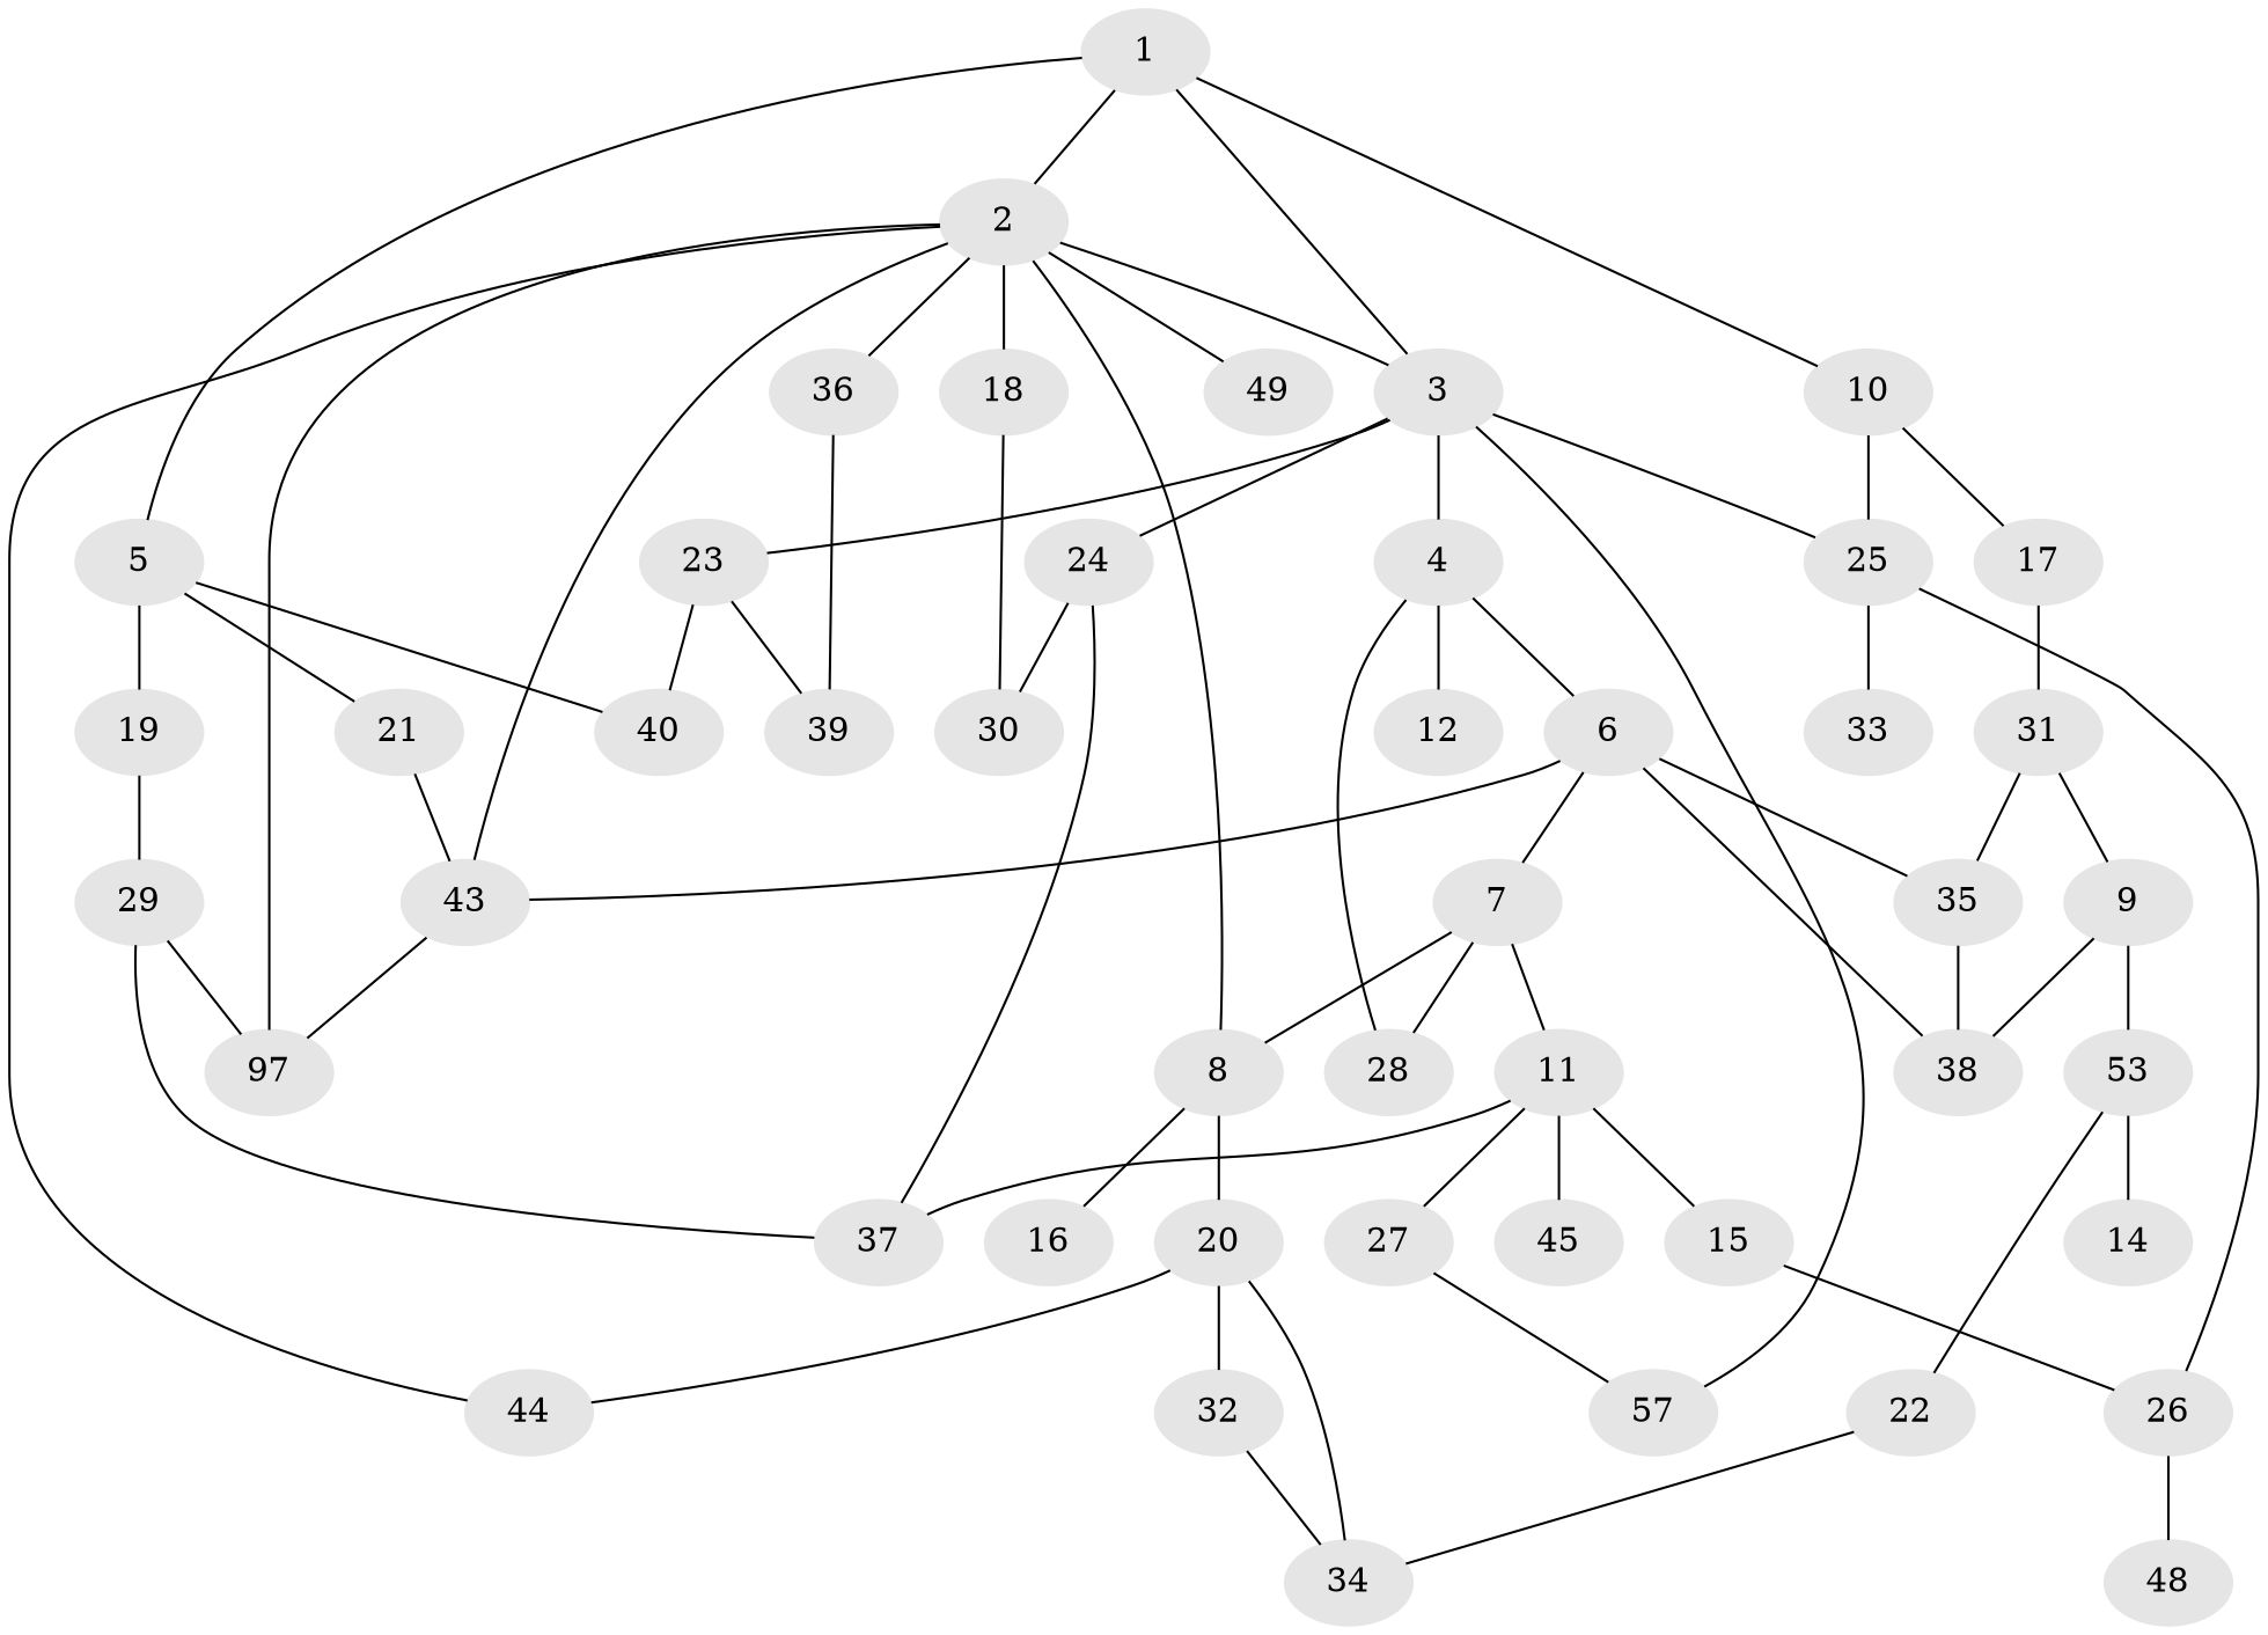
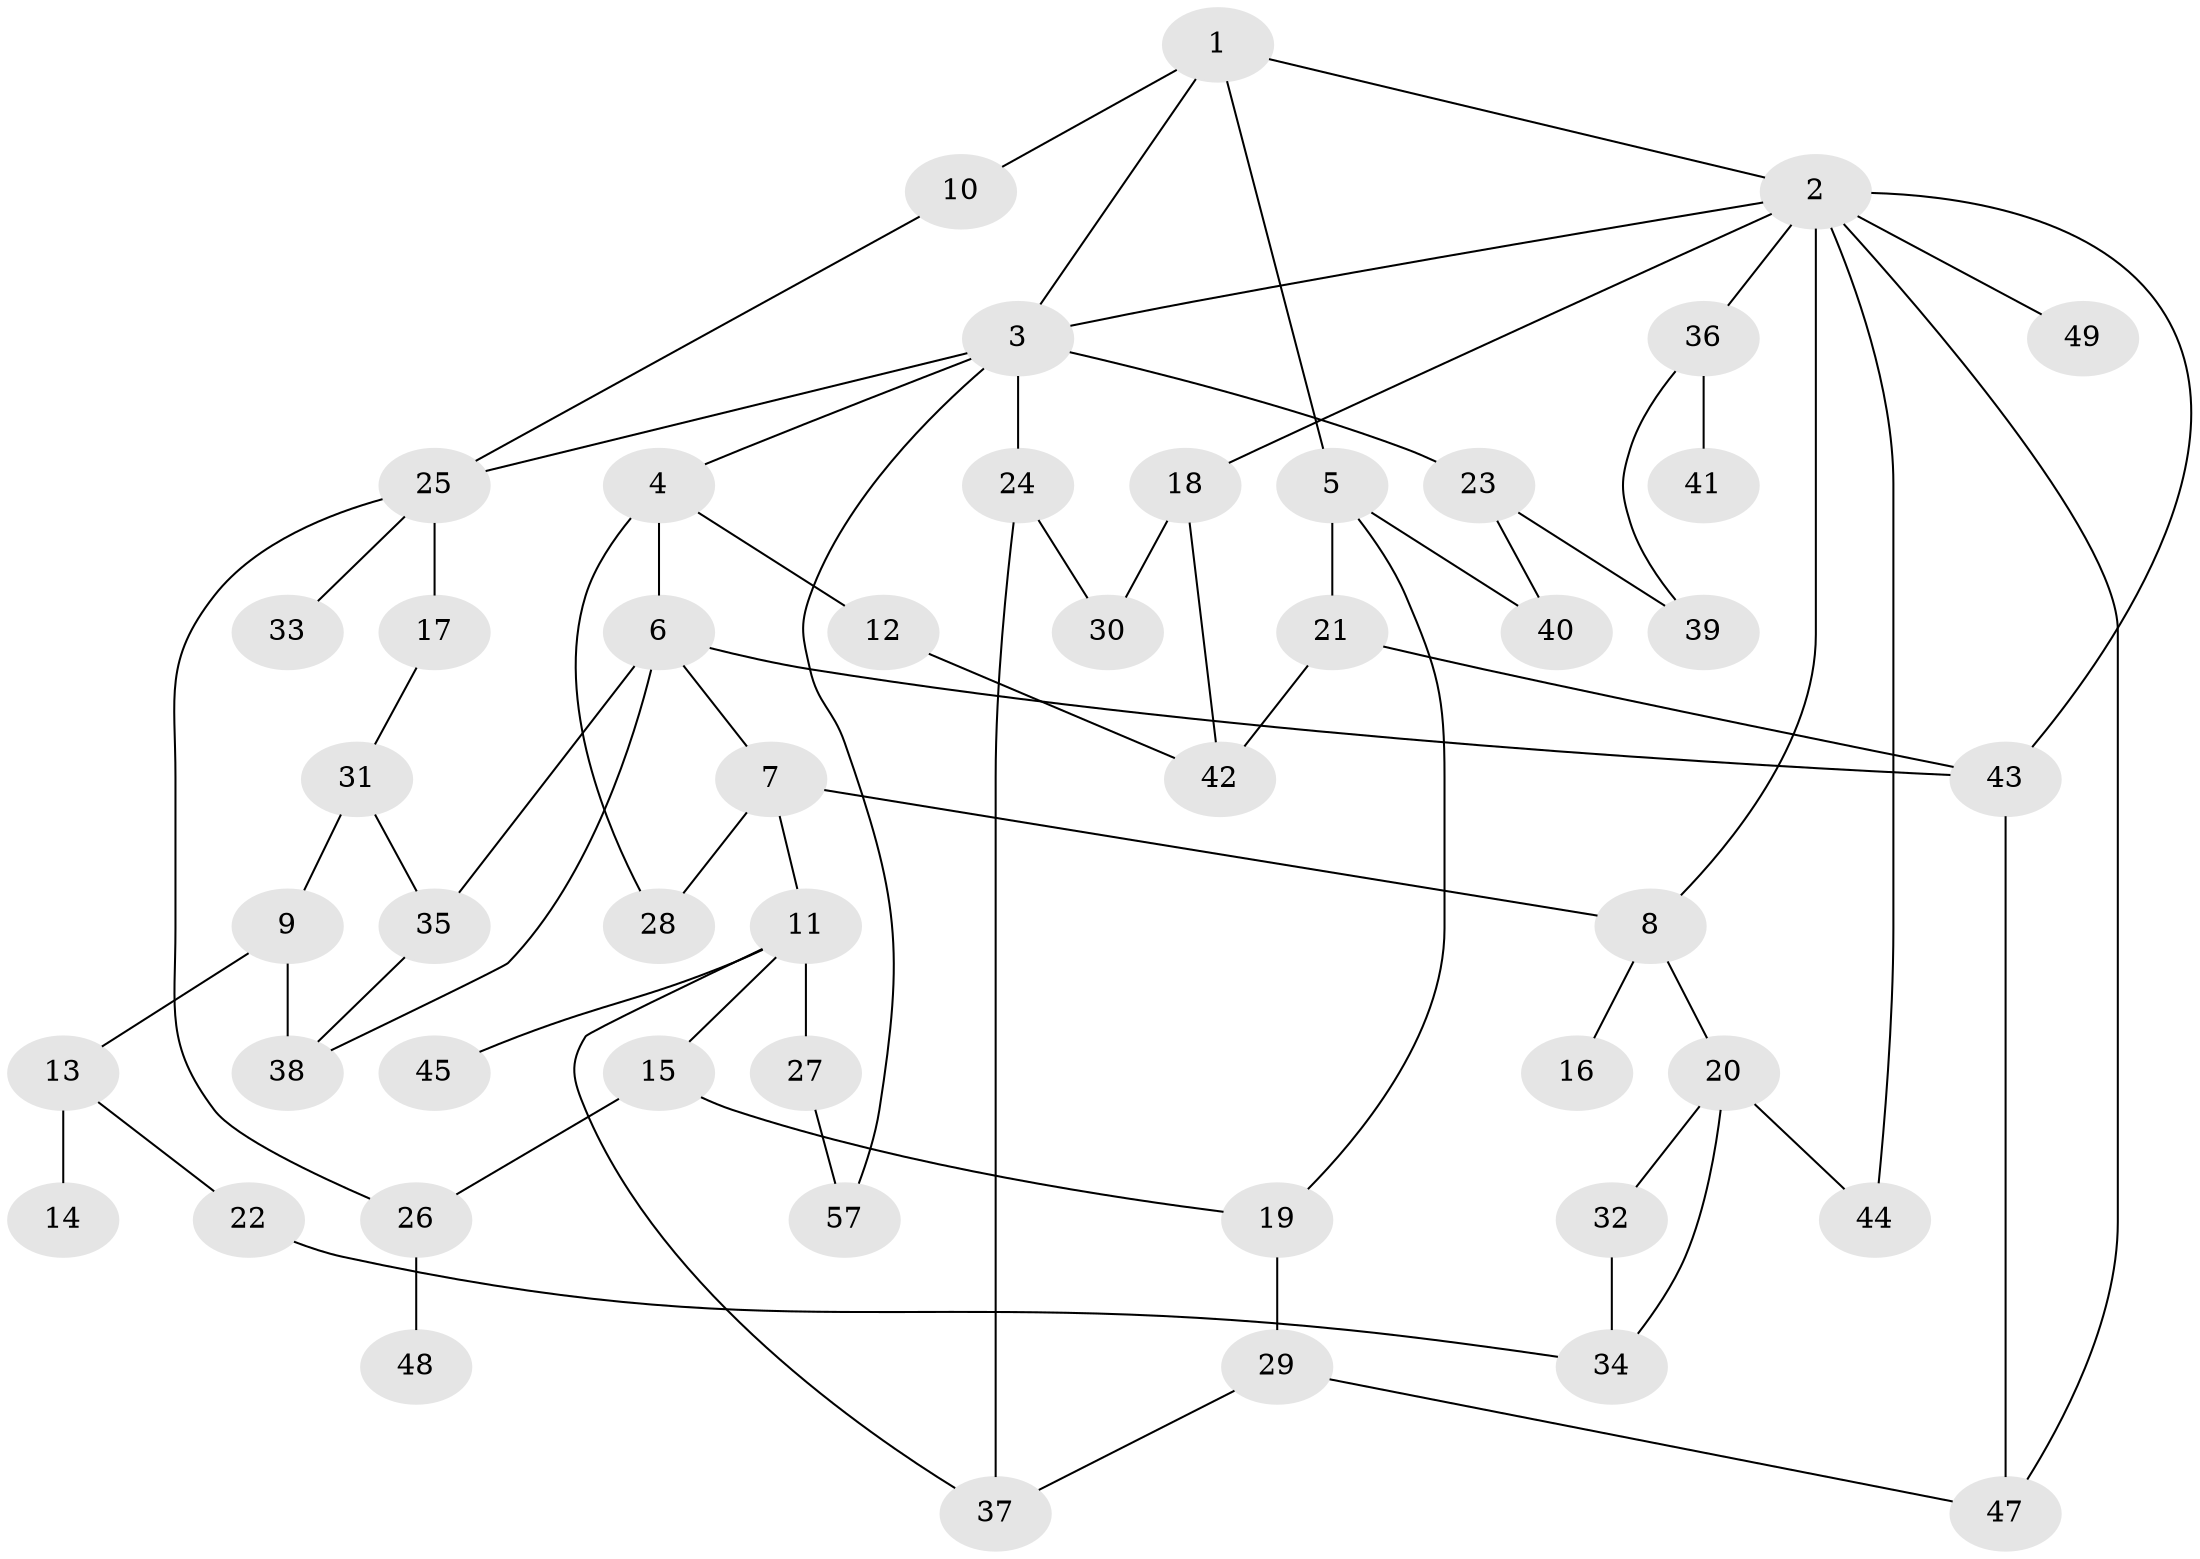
  graph {
    node [color=gray90 style=filled]
    1
    2
    3
    5
    10
    8
    18
    36
    43
    44
-   47 [label=97]
+   47
    49
    4
    23
    24
    25
    n17 [label=57]
    19
    21
    40
    17
    16
    20
+   42
    30
    39
+   41
    6
    12
    28
    37
    26
    33
    7
    35
    38
    29
    11
    15
    27
    45
    9
-   13 [label=53]
+   13
    32
    34
    14
    22
    31
    48
    1 -- 2
    1 -- 3
    1 -- 5
    1 -- 10
    2 -- 3
    2 -- 8
    2 -- 18
    2 -- 36
    2 -- 43
    2 -- 44
    2 -- 47
    2 -- 49
    3 -- 4
    3 -- 23
    3 -- 24
    3 -- 25
    3 -- n17
    5 -- 19
    5 -- 21
    5 -- 40
    10 -- 25
-   10 -- 17
+   25 -- 17
    8 -- 16
    8 -- 20
+   18 -- 42
    18 -- 30
    36 -- 39
+   36 -- 41
    43 -- 47
    4 -- 6
    4 -- 12
    4 -- 28
    23 -- 40
    23 -- 39
    24 -- 30
    24 -- 37
    25 -- 26
    25 -- 33
    19 -- 29
    21 -- 43
+   21 -- 42
    17 -- 31
    20 -- 44
    20 -- 32
    20 -- 34
    6 -- 43
    6 -- 7
    6 -- 35
    6 -- 38
+   12 -- 42
    26 -- 48
    7 -- 8
    7 -- 28
    7 -- 11
    35 -- 38
    29 -- 47
    29 -- 37
    11 -- 37
    11 -- 15
    11 -- 27
    11 -- 45
+   15 -- 19
    15 -- 26
    27 -- n17
    9 -- 38
    9 -- 13
    13 -- 14
    13 -- 22
    32 -- 34
    22 -- 34
    31 -- 35
    31 -- 9
  }
